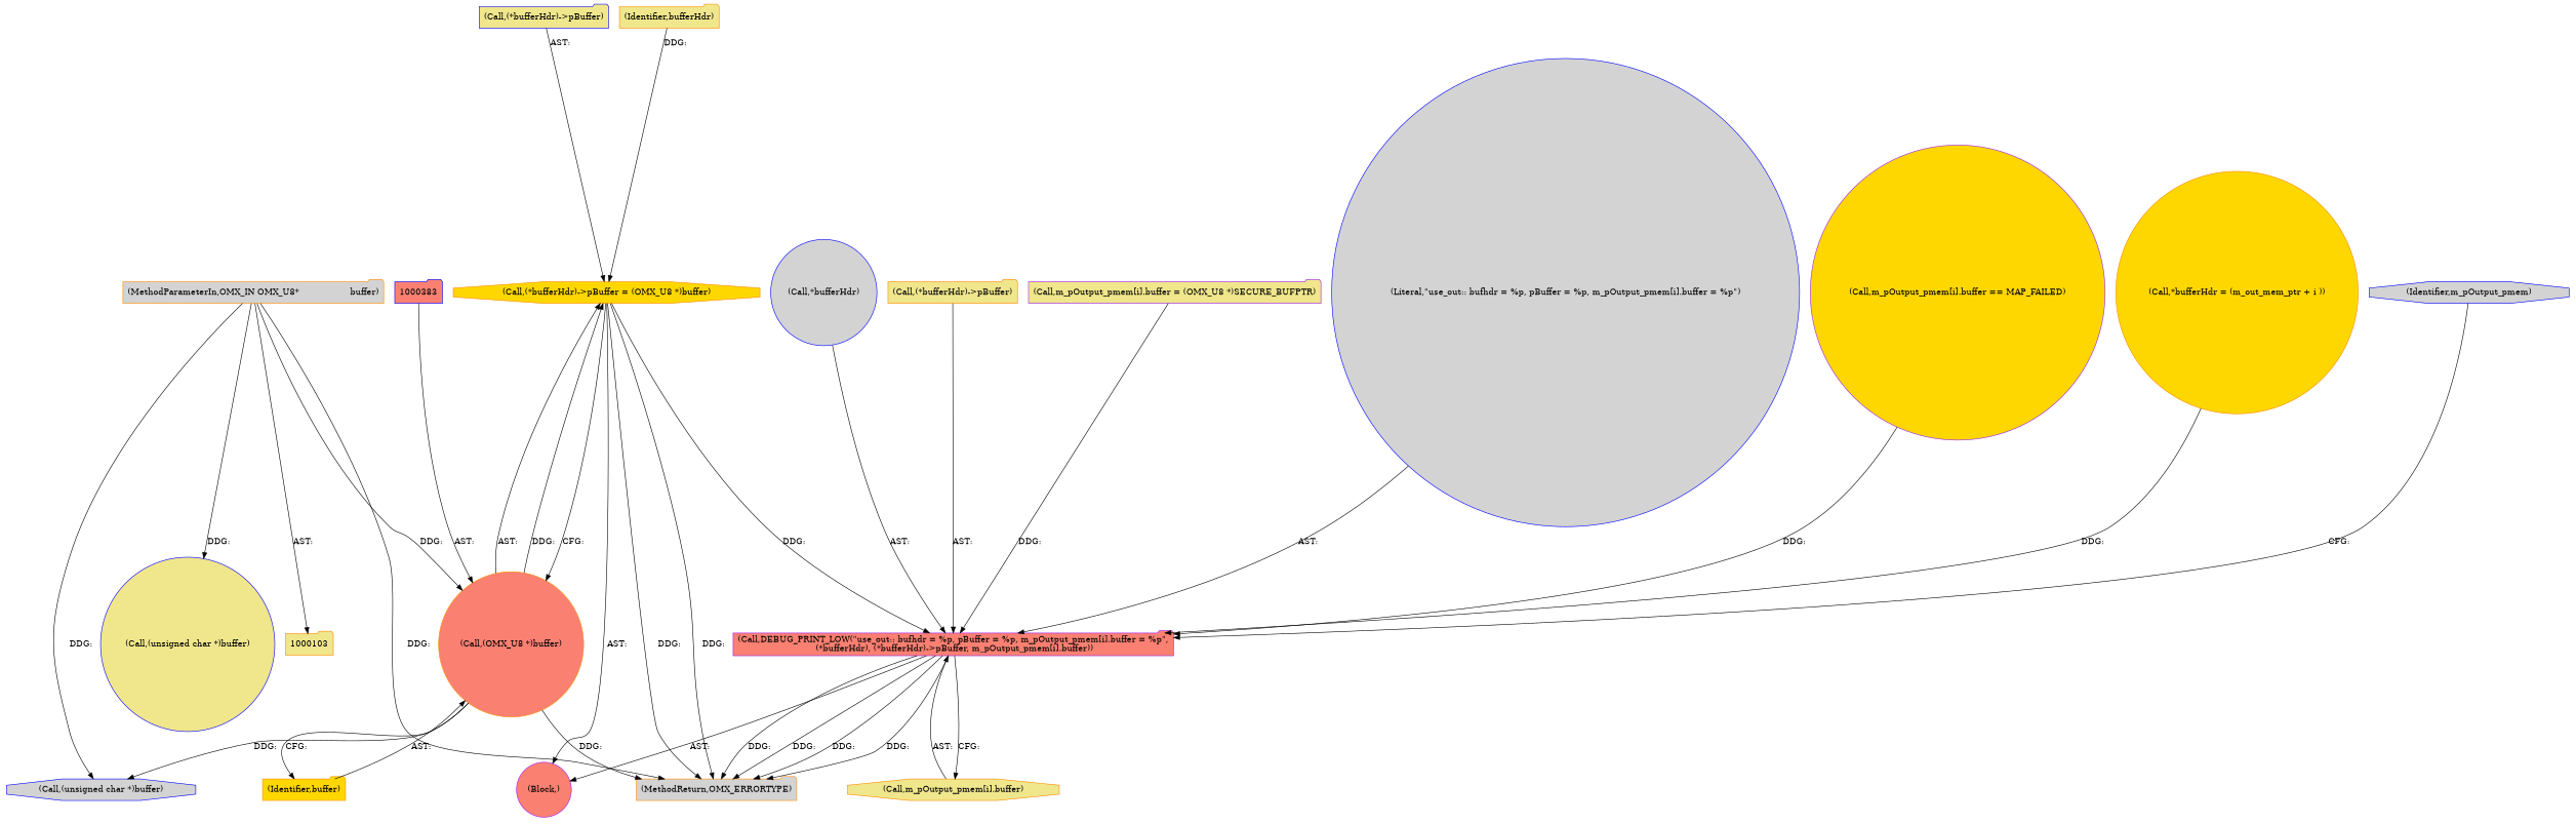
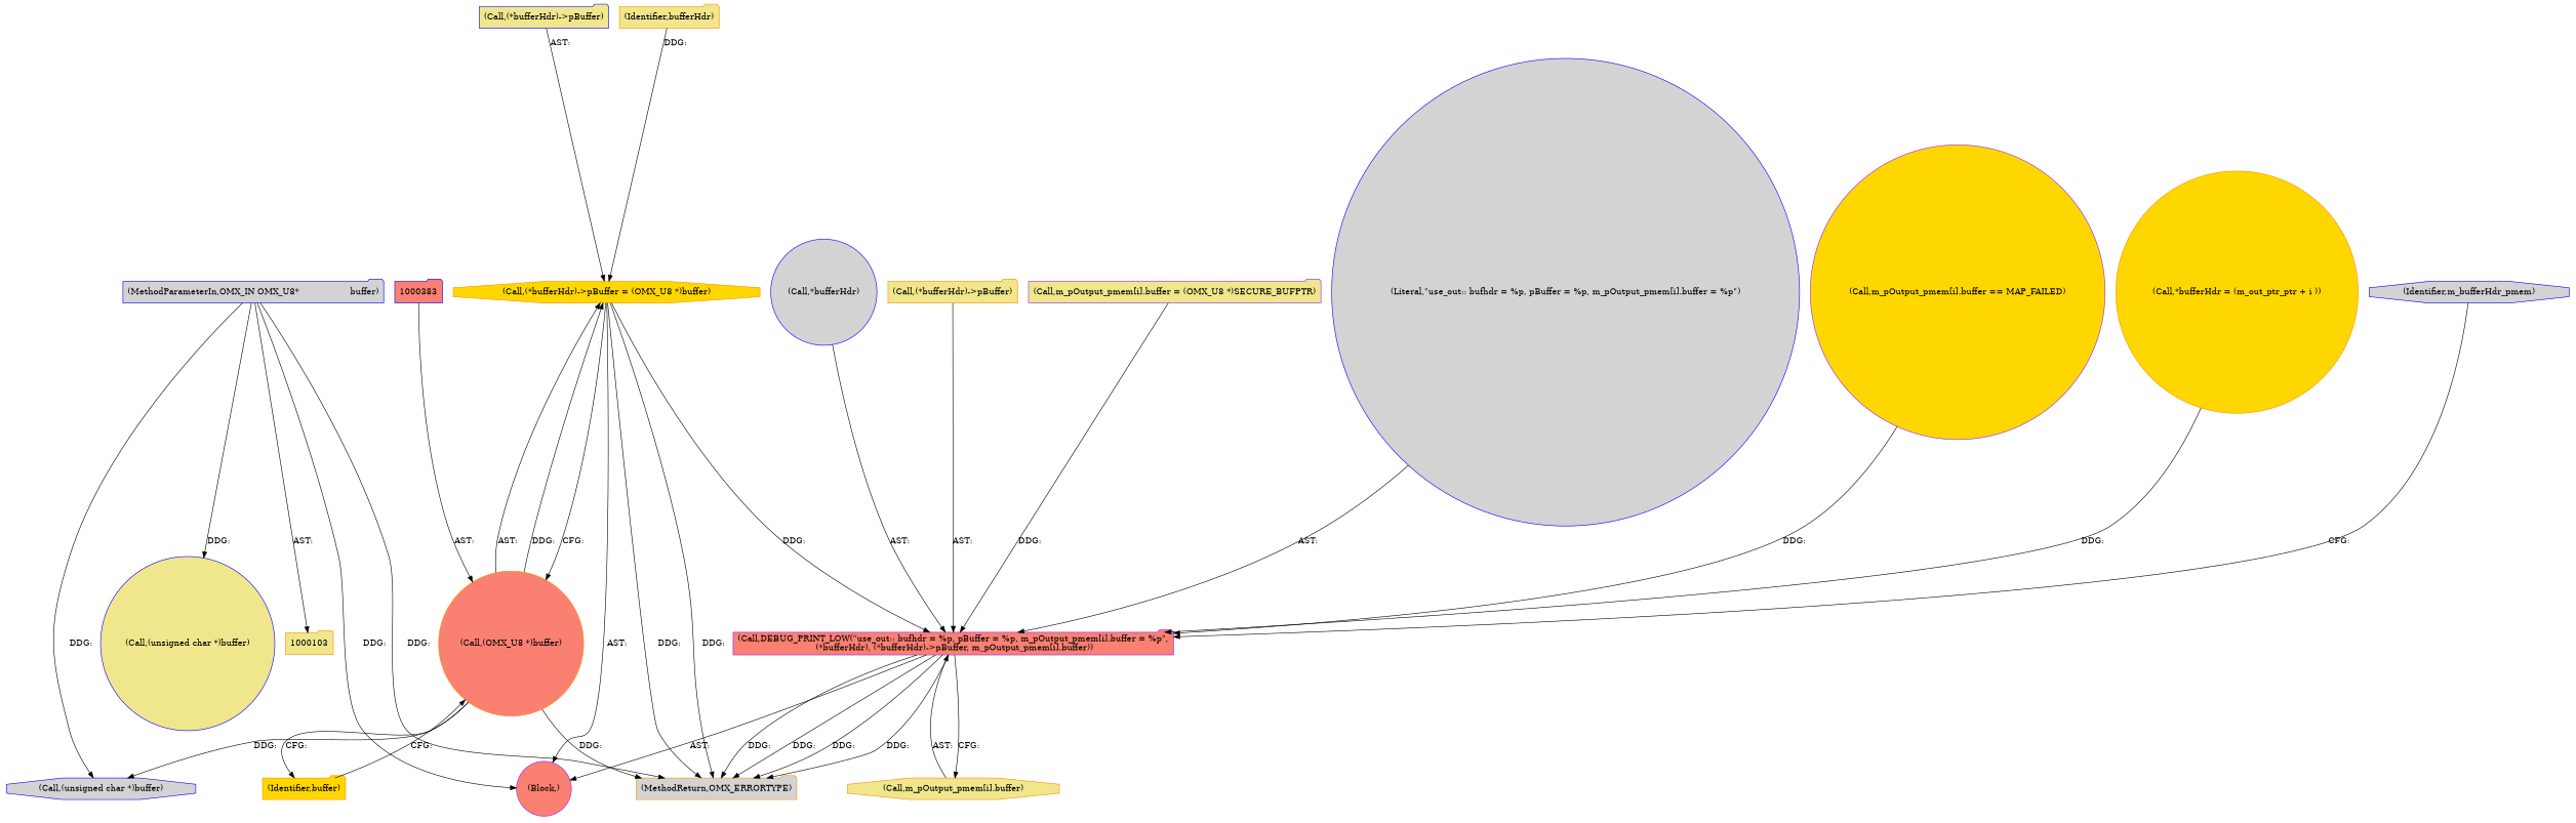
  digraph {
    node [color=darkorange fillcolor=khaki shape=folder style=filled]
    n1 [fillcolor=gold label="(Call,(*bufferHdr)->pBuffer = (OMX_U8 *)buffer)" shape=octagon]
    n2 [fillcolor=salmon label="(Call,(OMX_U8 *)buffer)" shape=circle]
    n3 [color=purple fillcolor=salmon label="(Call,DEBUG_PRINT_LOW(\"use_out:: bufhdr = %p, pBuffer = %p, m_pOutput_pmem[i].buffer = %p\",\n (*bufferHdr), (*bufferHdr)->pBuffer, m_pOutput_pmem[i].buffer))"]
    n4 [fillcolor=lightgrey label="(MethodReturn,OMX_ERRORTYPE)"]
    n5 [color=purple fillcolor=salmon label="(Block,)" shape=circle]
    n6 [color=blue fillcolor=lightgrey label="(Call,(unsigned char *)buffer)" shape=octagon]
    n7 [fillcolor=gold label="(Identifier,buffer)"]
    n8 [label="(Call,m_pOutput_pmem[i].buffer)" shape=octagon]
-   n9 [fillcolor=lightgrey label="(MethodParameterIn,OMX_IN OMX_U8*                   buffer)"]
+   n9 [color=blue fillcolor=lightgrey label="(MethodParameterIn,OMX_IN OMX_U8*                   buffer)"]
    n10 [color=blue label="(Call,(unsigned char *)buffer)" shape=circle]
    1000103
    n12 [label="(Call,(*bufferHdr)->pBuffer)"]
    n13 [color=purple label="(Call,m_pOutput_pmem[i].buffer = (OMX_U8 *)SECURE_BUFPTR)"]
    n14 [color=blue label="(Call,(*bufferHdr)->pBuffer)"]
    n15 [color=blue fillcolor=lightgrey label="(Literal,\"use_out:: bufhdr = %p, pBuffer = %p, m_pOutput_pmem[i].buffer = %p\")" shape=circle]
    n16 [color=purple fillcolor=gold label="(Call,m_pOutput_pmem[i].buffer == MAP_FAILED)" shape=circle]
    n17 [label="(Identifier,bufferHdr)"]
-   n18 [fillcolor=gold label="(Call,*bufferHdr = (m_out_mem_ptr + i ))" shape=circle]
-   n19 [color=blue fillcolor=lightgrey label="(Identifier,m_pOutput_pmem)" shape=octagon]
+   n18 [fillcolor=gold label="(Call,*bufferHdr = (m_out_ptr_ptr + i ))" shape=circle]
+   n19 [color=blue fillcolor=lightgrey label="(Identifier,m_bufferHdr_pmem)" shape=octagon]
    n20 [color=blue fillcolor=lightgrey label="(Call,*bufferHdr)" shape=circle]
    1000383 [color=blue fillcolor=salmon]
    n1 -> n2 [label="CFG: "]
    n1 -> n3 [label="DDG: "]
    n1 -> n4 [label="DDG: "]
    n1 -> n4 [label="DDG: "]
    n1 -> n5 [label="AST: "]
    n2 -> n1 [label="AST: "]
    n2 -> n1 [label="DDG: "]
    n2 -> n4 [label="DDG: "]
    n2 -> n6 [label="DDG: "]
    n2 -> n7 [label="CFG: "]
    n3 -> n4 [label="DDG: "]
    n3 -> n4 [label="DDG: "]
    n3 -> n4 [label="DDG: "]
    n3 -> n4 [label="DDG: "]
    n3 -> n5 [label="AST: "]
    n3 -> n8 [label="CFG: "]
-   n7 -> n2 [label="AST: "]
+   n7 -> n2 [label="CFG: "]
    n8 -> n3 [label="AST: "]
-   n9 -> n2 [label="DDG: "]
+   n9 -> n5 [label="DDG: "]
    n9 -> n4 [label="DDG: "]
    n9 -> n6 [label="DDG: "]
    n9 -> n10 [label="DDG: "]
    n9 -> 1000103 [label="AST: "]
    n12 -> n3 [label="AST: "]
    n13 -> n3 [label="DDG: "]
    n14 -> n1 [label="AST: "]
    n15 -> n3 [label="AST: "]
    n16 -> n3 [label="DDG: "]
    n17 -> n1 [label="DDG: "]
    n18 -> n3 [label="DDG: "]
    n19 -> n3 [label="CFG: "]
    n20 -> n3 [label="AST: "]
    1000383 -> n2 [label="AST: "]
  }
